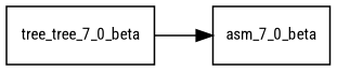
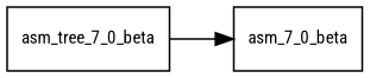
  digraph {
    rankdir=LR
    fontname="Roboto Condensed"
    node [fontsize=10.0 shape=box fontname="Roboto Condensed"]
-   asm_tree_7_0_beta [label=tree_tree_7_0_beta]
+   asm_tree_7_0_beta
    asm_7_0_beta
    asm_tree_7_0_beta -> asm_7_0_beta [fontname="Roboto Condensed"]
  }
